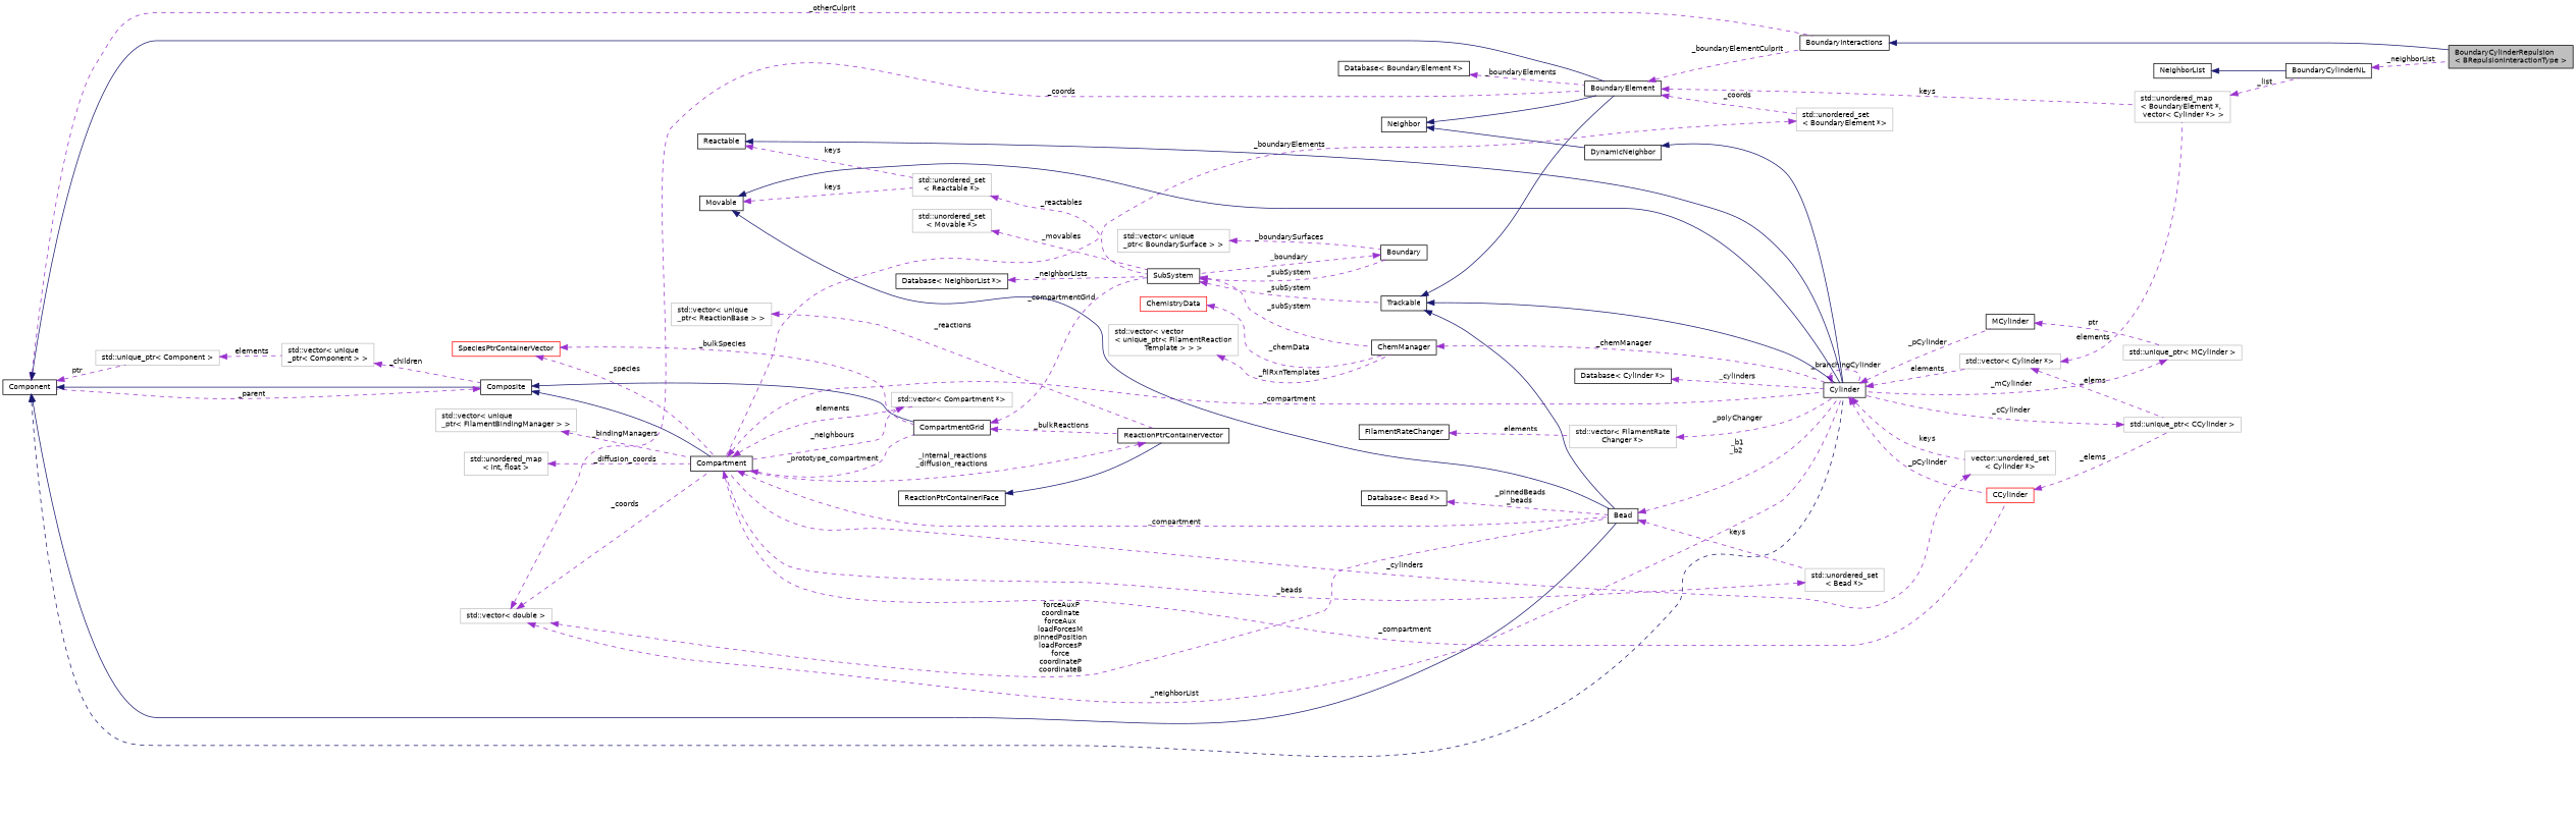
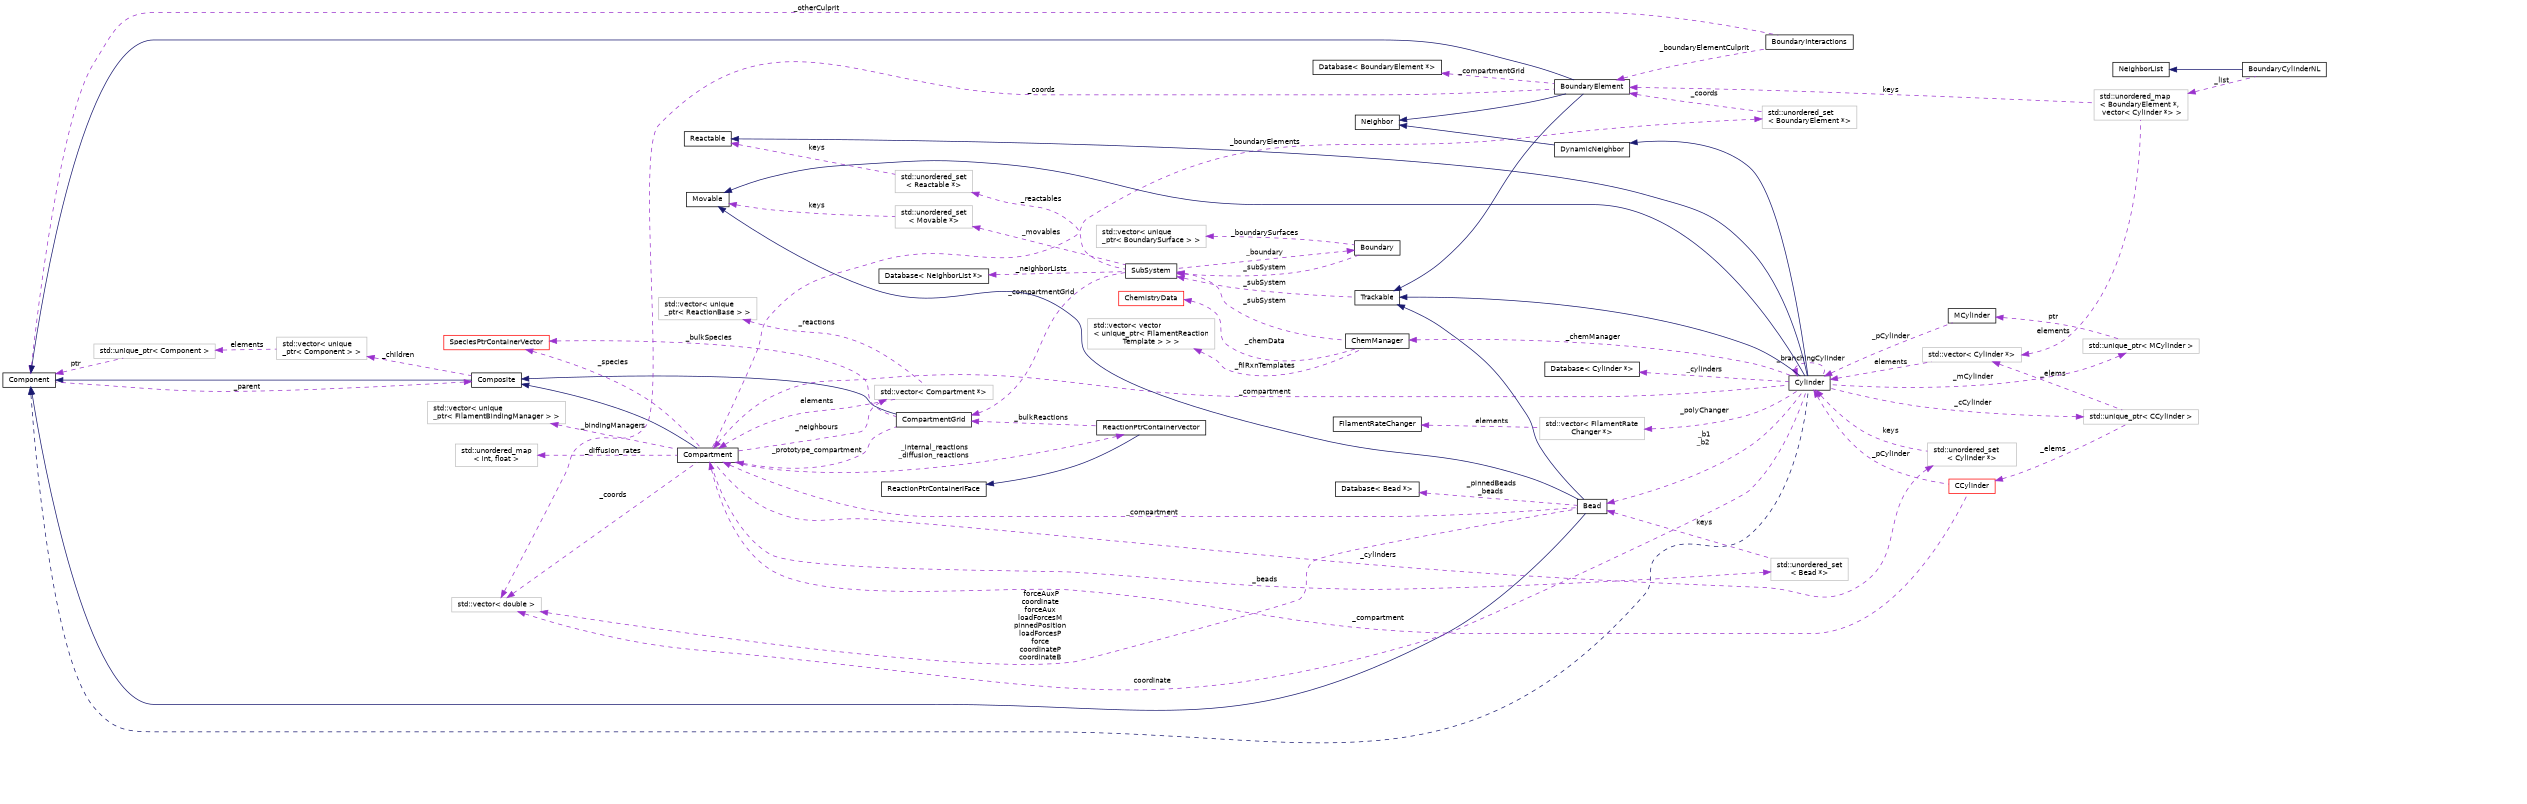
  digraph {
    rankdir=LR
    node [color=black fillcolor=white fontname=Helvetica fontsize=10 shape=record style=filled]
    edge [color=darkorchid3 dir=back fontname=Helvetica fontsize=10 labelfontname=Helvetica labelfontsize=10 style=dashed]
-   n1 [fillcolor=grey75 fontcolor=black height=0.2 label="BoundaryCylinderRepulsion\l\< BRepulsionInteractionType \>" width=0.4]
    n2 [height=0.2 label=BoundaryInteractions width=0.4]
    n3 [height=0.2 label=Component width=0.4]
    n4 [height=0.2 label=Composite width=0.4]
    n5 [color=grey75 height=0.2 label="std::unique_ptr\< Component \>" width=0.4]
    n6 [height=0.2 label=BoundaryElement width=0.4]
    n7 [height=0.2 label=Bead width=0.4]
    n8 [height=0.2 label=Cylinder width=0.4]
    n9 [height=0.2 label=CompartmentGrid width=0.4]
    n10 [height=0.2 label=Compartment width=0.4]
    n11 [color=grey75 height=0.2 label="std::vector\< unique\l_ptr\< Component \> \>" width=0.4]
    n12 [color=grey75 height=0.2 label="std::unordered_set\l\< BoundaryElement *\>" width=0.4]
    n13 [color=grey75 height=0.2 label="std::unordered_map\l\< BoundaryElement *,\l vector\< Cylinder *\> \>" width=0.4]
    n14 [color=grey75 height=0.2 label="std::unordered_set\l\< Bead *\>" width=0.4]
    n15 [color=red height=0.2 label=CCylinder width=0.4]
-   n16 [color=grey75 height=0.2 label="vector::unordered_set\l\< Cylinder *\>" width=0.4]
+   n16 [color=grey75 height=0.2 label="std::unordered_set\l\< Cylinder *\>" width=0.4]
    n17 [color=grey75 height=0.2 label="std::vector\< Cylinder *\>" width=0.4]
    n18 [height=0.2 label=MCylinder width=0.4]
    n19 [height=0.2 label=SubSystem width=0.4]
    n20 [height=0.2 label=ReactionPtrContainerVector width=0.4]
    n21 [color=grey75 height=0.2 label="std::vector\< Compartment *\>" width=0.4]
    n22 [height=0.2 label=BoundaryCylinderNL width=0.4]
    n23 [height=0.2 label=Trackable width=0.4]
    n24 [height=0.2 label=Boundary width=0.4]
    n25 [height=0.2 label=ChemManager width=0.4]
    n26 [color=grey75 height=0.2 label="std::unordered_set\l\< Movable *\>" width=0.4]
    n27 [height=0.2 label=Movable width=0.4]
    n28 [color=grey75 height=0.2 label="std::unordered_set\l\< Reactable *\>" width=0.4]
    n29 [height=0.2 label=Reactable width=0.4]
    n30 [color=grey75 height=0.2 label="std::vector\< unique\l_ptr\< BoundarySurface \> \>" width=0.4]
    n31 [color=grey75 height=0.2 label="std::unique_ptr\< CCylinder \>" width=0.4]
    n32 [height=0.2 label="Database\< Bead *\>" width=0.4]
    n33 [color=grey75 height=0.2 label="std::vector\< double \>" width=0.4]
    n34 [color=grey75 height=0.2 label="std::unique_ptr\< MCylinder \>" width=0.4]
    n35 [height=0.2 label=DynamicNeighbor width=0.4]
    n36 [height=0.2 label=Neighbor width=0.4]
    n37 [color=grey75 height=0.2 label="std::vector\< FilamentRate\lChanger *\>" width=0.4]
    n38 [height=0.2 label=FilamentRateChanger width=0.4]
    n39 [height=0.2 label="Database\< Cylinder *\>" width=0.4]
    n40 [color=grey75 height=0.2 label="std::vector\< vector\l\< unique_ptr\< FilamentReaction\lTemplate \> \> \>" width=0.4]
    n41 [color=red height=0.2 label=ChemistryData width=0.4]
    n42 [height=0.2 label=ReactionPtrContainerIFace width=0.4]
    n43 [color=grey75 height=0.2 label="std::vector\< unique\l_ptr\< ReactionBase \> \>" width=0.4]
    n44 [color=grey75 height=0.2 label="std::unordered_map\l\< int, float \>" width=0.4]
    n45 [color=grey75 height=0.2 label="std::vector\< unique\l_ptr\< FilamentBindingManager \> \>" width=0.4]
    n46 [color=red height=0.2 label=SpeciesPtrContainerVector width=0.4]
    n47 [height=0.2 label="Database\< NeighborList *\>" width=0.4]
    n48 [height=0.2 label="Database\< BoundaryElement *\>" width=0.4]
    n49 [height=0.2 label=NeighborList width=0.4]
-   n2 -> n1 [color=midnightblue style=solid]
    n3 -> n2 [label=" _otherCulprit"]
    n3 -> n4 [color=midnightblue style=solid]
    n3 -> n5 [label=" ptr"]
    n3 -> n6 [color=midnightblue style=solid]
    n3 -> n7 [color=midnightblue style=solid]
    n3 -> n8 [color=midnightblue]
    n4 -> n3 [label=" _parent"]
    n4 -> n9 [color=midnightblue style=solid]
    n4 -> n10 [color=midnightblue style=solid]
    n5 -> n11 [label=" elements"]
    n6 -> n2 [label=" _boundaryElementCulprit"]
    n6 -> n12 [label=" _coords"]
    n6 -> n13 [label=" keys"]
    n7 -> n8 [label=" _b1\n_b2"]
    n7 -> n14 [label=" keys"]
    n8 -> n8 [label=" _branchingCylinder"]
    n8 -> n15 [label=" _pCylinder"]
    n8 -> n16 [label=" keys"]
    n8 -> n17 [label=" elements"]
    n8 -> n18 [label=" _pCylinder"]
    n9 -> n19 [label=" _compartmentGrid"]
    n9 -> n20 [label=" _bulkReactions"]
    n10 -> n7 [label=" _compartment"]
    n10 -> n8 [label=" _compartment"]
    n10 -> n9 [label=" _prototype_compartment"]
    n10 -> n15 [label=" _compartment"]
    n10 -> n21 [label=" elements"]
    n11 -> n4 [label=" _children"]
    n12 -> n10 [label=" _boundaryElements"]
    n13 -> n22 [label=" _list"]
    n14 -> n10 [label=" _beads"]
    n15 -> n31 [label=" _elems"]
    n16 -> n10 [label=" _cylinders"]
    n17 -> n13 [label=" elements"]
    n17 -> n31 [label=" _elems"]
    n18 -> n34 [label=" ptr"]
    n19 -> n23 [label=" _subSystem"]
    n19 -> n24 [label=" _subSystem"]
    n19 -> n25 [label=" _subSystem"]
    n20 -> n10 [label=" _internal_reactions\n_diffusion_reactions"]
    n21 -> n10 [label=" _neighbours"]
-   n22 -> n1 [label=" _neighborList"]
    n23 -> n6 [color=midnightblue style=solid]
    n23 -> n7 [color=midnightblue style=solid]
    n23 -> n8 [color=midnightblue style=solid]
    n24 -> n19 [label=" _boundary"]
    n25 -> n8 [label=" _chemManager"]
    n26 -> n19 [label=" _movables"]
    n27 -> n7 [color=midnightblue style=solid]
    n27 -> n8 [color=midnightblue style=solid]
-   n27 -> n28 [label=" keys"]
+   n27 -> n26 [label=" keys"]
    n28 -> n19 [label=" _reactables"]
    n29 -> n8 [color=midnightblue style=solid]
    n29 -> n28 [label=" keys"]
    n30 -> n24 [label=" _boundarySurfaces"]
    n31 -> n8 [label=" _cCylinder"]
    n32 -> n7 [label=" _pinnedBeads\n_beads"]
    n33 -> n6 [label=" _coords"]
    n33 -> n7 [label=" forceAuxP\ncoordinate\nforceAux\nloadForcesM\npinnedPosition\nloadForcesP\nforce\ncoordinateP\ncoordinateB"]
-   n33 -> n8 [label=" _neighborList"]
+   n33 -> n8 [label=" coordinate"]
    n33 -> n10 [label=" _coords"]
    n34 -> n8 [label=" _mCylinder"]
    n35 -> n8 [color=midnightblue style=solid]
    n36 -> n6 [color=midnightblue style=solid]
    n36 -> n35 [color=midnightblue style=solid]
    n37 -> n8 [label=" _polyChanger"]
    n38 -> n37 [label=" elements"]
    n39 -> n8 [label=" _cylinders"]
    n40 -> n25 [label=" _filRxnTemplates"]
    n41 -> n25 [label=" _chemData"]
    n42 -> n20 [color=midnightblue style=solid]
-   n43 -> n20 [label=" _reactions"]
-   n44 -> n10 [label=" _diffusion_coords"]
+   n43 -> n21 [label=" _reactions"]
+   n44 -> n10 [label=" _diffusion_rates"]
    n45 -> n10 [label=" _bindingManagers"]
    n46 -> n9 [label=" _bulkSpecies"]
    n46 -> n10 [label=" _species"]
    n47 -> n19 [label=" _neighborLists"]
-   n48 -> n6 [label=" _boundaryElements"]
+   n48 -> n6 [label=" _compartmentGrid"]
    n49 -> n22 [color=midnightblue style=solid]
  }
